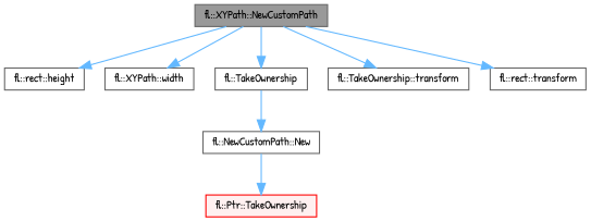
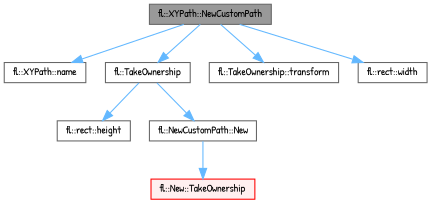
  digraph {
    fontname="Patrick Hand"
    rankdir=TB
    node [color=grey40 fillcolor=white fontname="Patrick Hand" fontsize=10 shape=box style=filled]
    edge [color=steelblue1 fontname="Patrick Hand" fontsize=10 labelfontname=Helvetica labelfontsize=10 style=solid]
    n1 [color=gray40 fillcolor=grey60 fontcolor=black height=0.2 label="fl::XYPath::NewCustomPath" width=0.4]
    n2 [height=0.2 label="fl::rect::height" width=0.4]
-   n3 [height=0.2 label="fl::XYPath::width" width=0.4]
+   n3 [height=0.2 label="fl::XYPath::name" width=0.4]
    n4 [height=0.2 label="fl::TakeOwnership" width=0.4]
    n5 [height=0.2 label="fl::TakeOwnership::transform" width=0.4]
-   n6 [height=0.2 label="fl::rect::transform" width=0.4]
+   n6 [height=0.2 label="fl::rect::width" width=0.4]
    n7 [height=0.2 label="fl::NewCustomPath::New" width=0.4]
-   n8 [color=red fillcolor="#FFF0F0" height=0.2 label="fl::Ptr::TakeOwnership" width=0.4]
-   n1 -> n2
+   n8 [color=red fillcolor="#FFF0F0" height=0.2 label="fl::New::TakeOwnership" width=0.4]
+   n4 -> n2
    n1 -> n3
    n1 -> n4
    n1 -> n5
    n1 -> n6
    n4 -> n7
    n7 -> n8
  }
